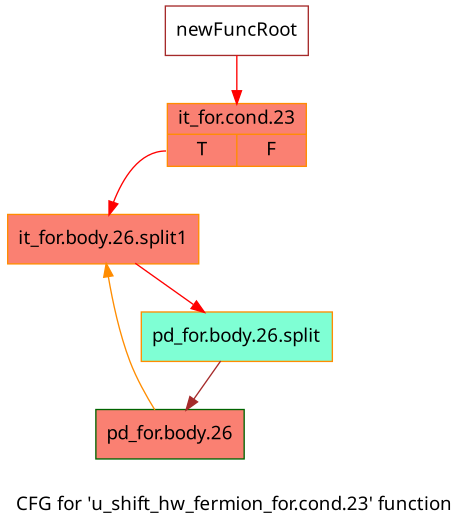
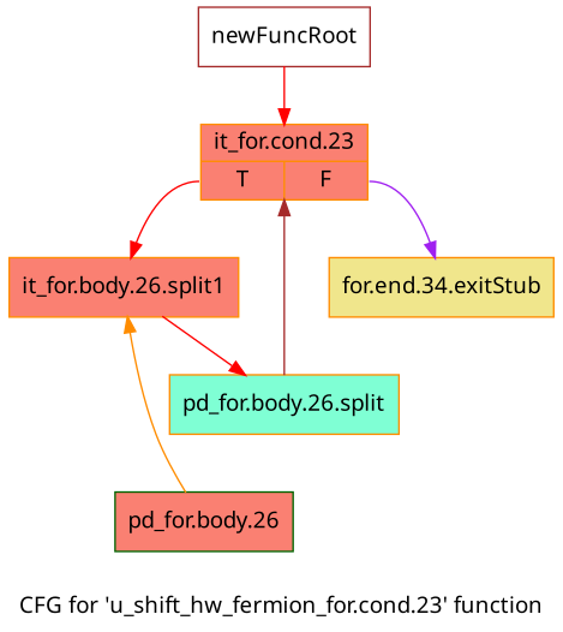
  digraph {
    fontname="Noto Sans"
    label="CFG for 'u_shift_hw_fermion_for.cond.23' function"
    node [color=darkorange fillcolor=salmon fontname="Noto Sans" shape=record style=filled]
    edge [color=red fontname="Noto Sans"]
    n1 [color=brown fillcolor=white label="{newFuncRoot}"]
    n2 [label="{it_for.cond.23|{<s0>T|<s1>F}}"]
+   n3 [fillcolor=khaki label="{for.end.34.exitStub}"]
    n4 [label="{it_for.body.26.split1}"]
    n5 [color=darkgreen label="{pd_for.body.26}"]
    n6 [fillcolor=aquamarine label="{pd_for.body.26.split}"]
    n1 -> n2
+   n2 -> n3 [color=purple tailport=s1]
    n2 -> n4 [tailport=s0]
    n4 -> n6
    n5 -> n4 [color=darkorange]
-   n6 -> n5 [color=brown]
+   n6 -> n2 [color=brown]
  }
